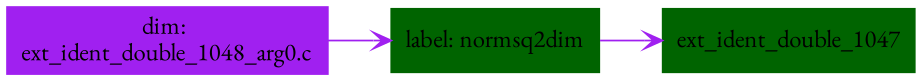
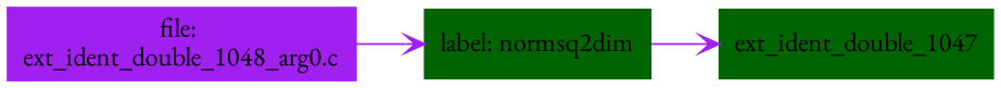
  digraph {
    rankdir=LR
    fontname="EB Garamond"
    node [color=darkgreen shape=box style=filled fontname="EB Garamond"]
    edge [color=purple arrowhead=vee fontname="EB Garamond"]
-   n1 [color=purple label="dim: \next_ident_double_1048_arg0.c"]
+   n1 [color=purple label="file: \next_ident_double_1048_arg0.c"]
    n2 [label="label: normsq2dim"]
    n3 [label=ext_ident_double_1047]
    n1 -> n2
    n2 -> n3
  }
